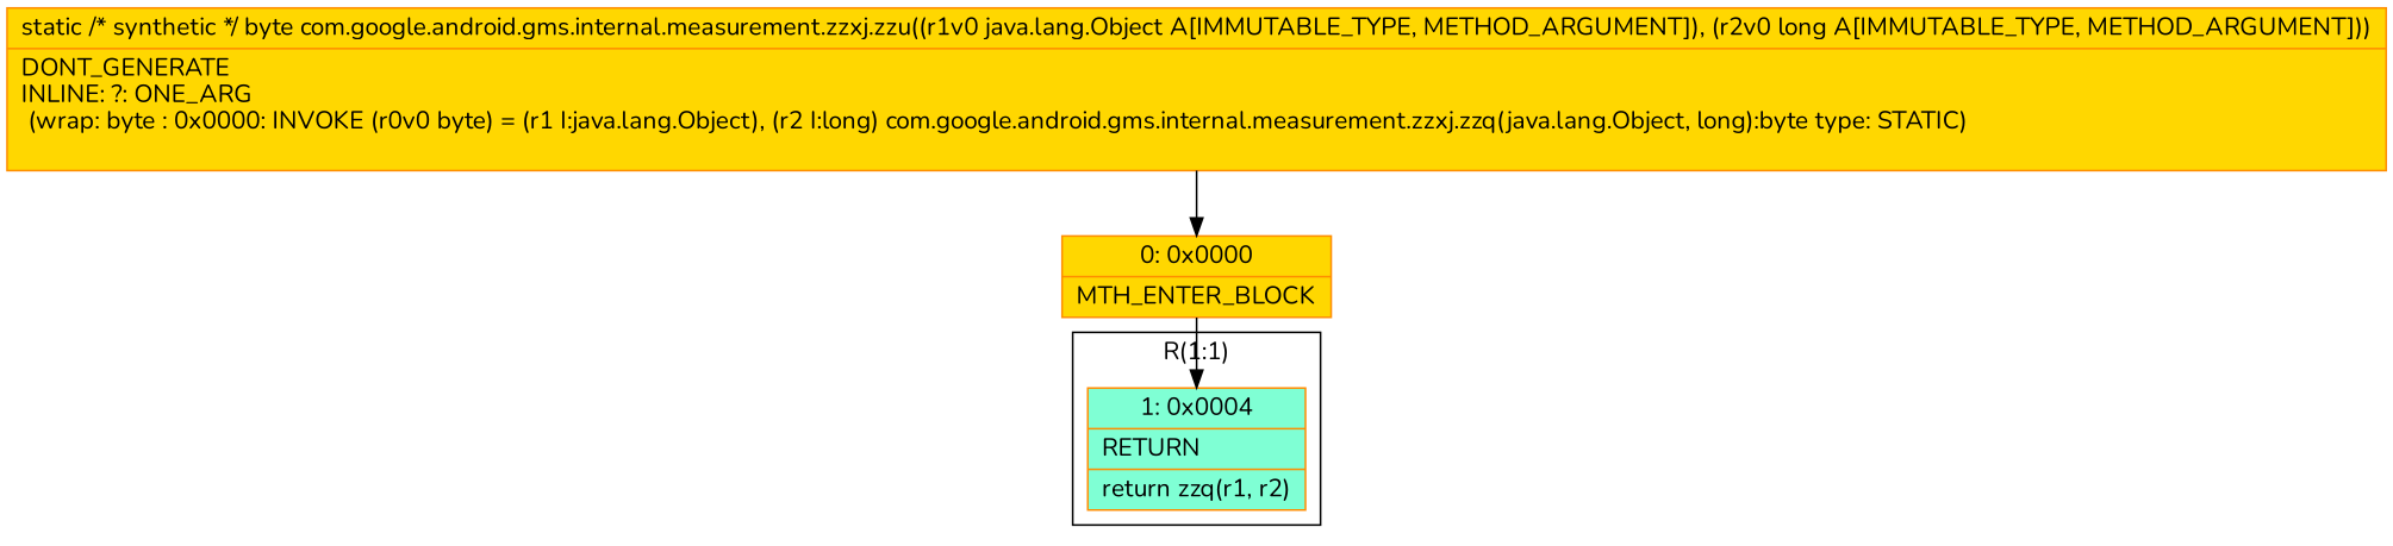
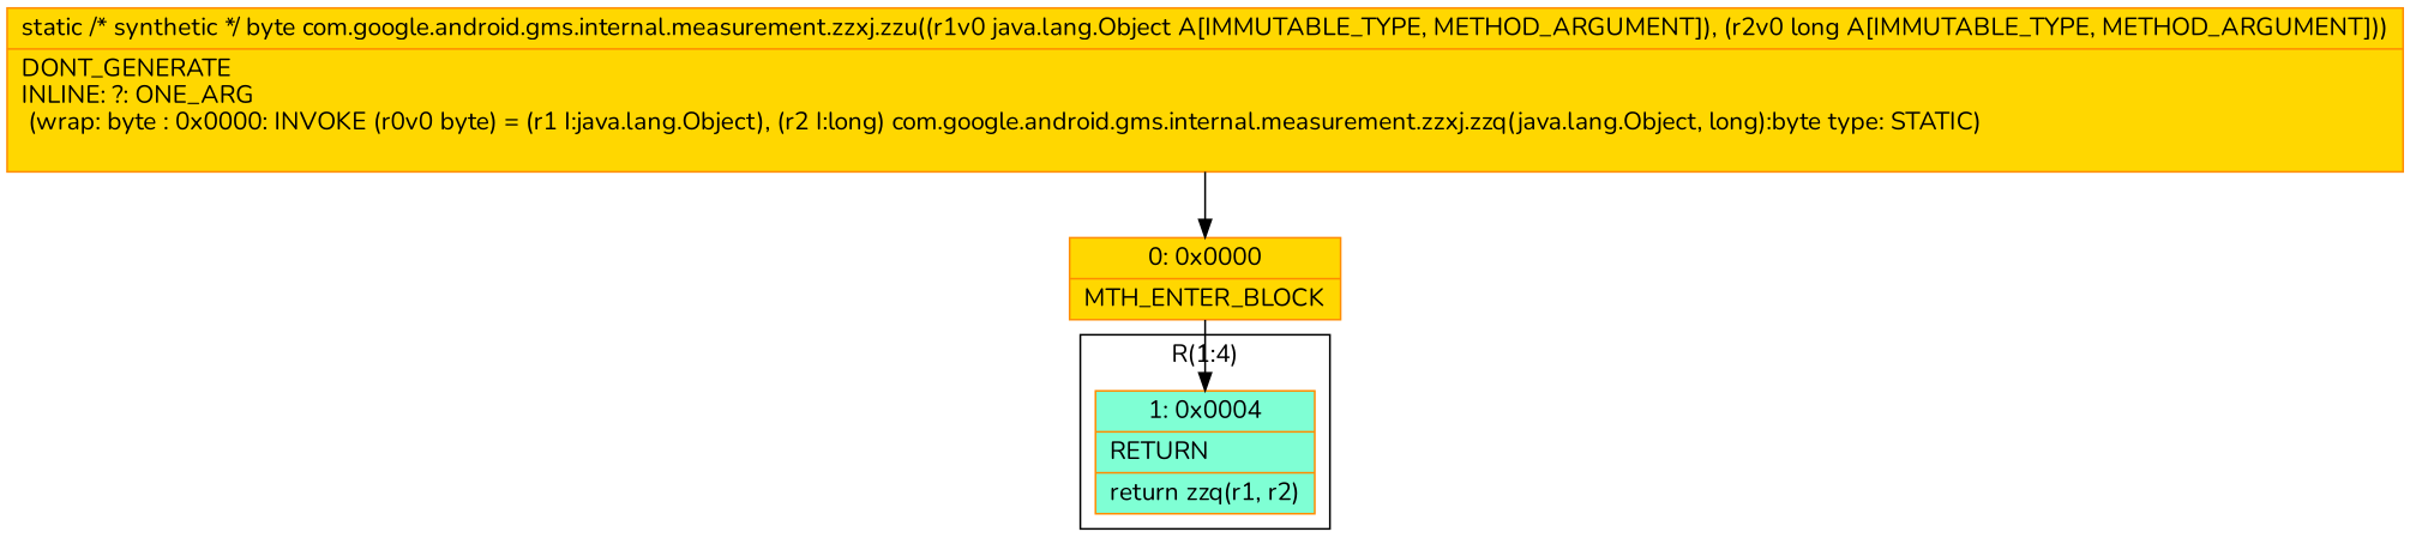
  digraph {
    fontname=Nunito
    node [color=darkorange shape=record style=filled fillcolor=gold fontname=Nunito]
    edge [fontname=Nunito]
    n1 [label="{1\:\ 0x0004|RETURN\l|return zzq(r1, r2)\l}" fillcolor=aquamarine]
    n2 [label="{0\:\ 0x0000|MTH_ENTER_BLOCK\l}"]
    n3 [label="{static \/* synthetic *\/ byte com.google.android.gms.internal.measurement.zzxj.zzu((r1v0 java.lang.Object A[IMMUTABLE_TYPE, METHOD_ARGUMENT]), (r2v0 long A[IMMUTABLE_TYPE, METHOD_ARGUMENT]))  | DONT_GENERATE\lINLINE: ?: ONE_ARG  \l  (wrap: byte : 0x0000: INVOKE  (r0v0 byte) = (r1 I:java.lang.Object), (r2 I:long) com.google.android.gms.internal.measurement.zzxj.zzq(java.lang.Object, long):byte type: STATIC)\l\l}"]
    subgraph cluster_1 {
-     label="R(1:1)"
+     label="R(1:4)"
      n1
    }
    n2 -> n1
    n3 -> n2
  }
